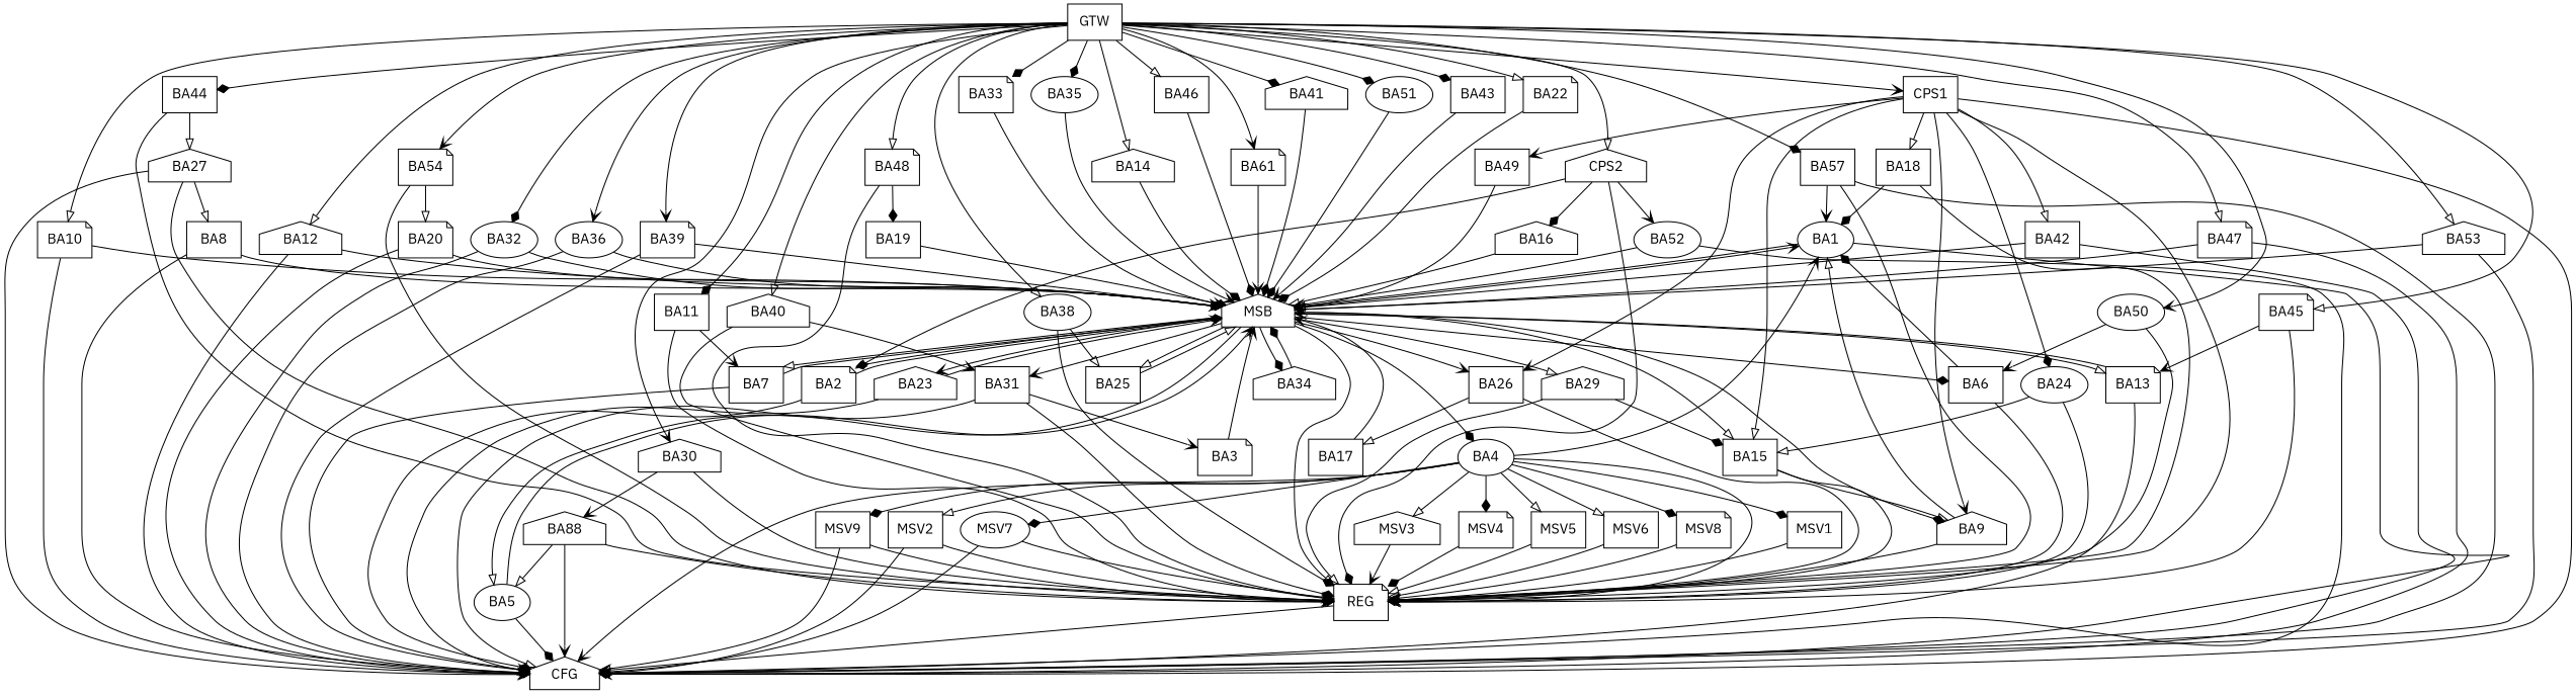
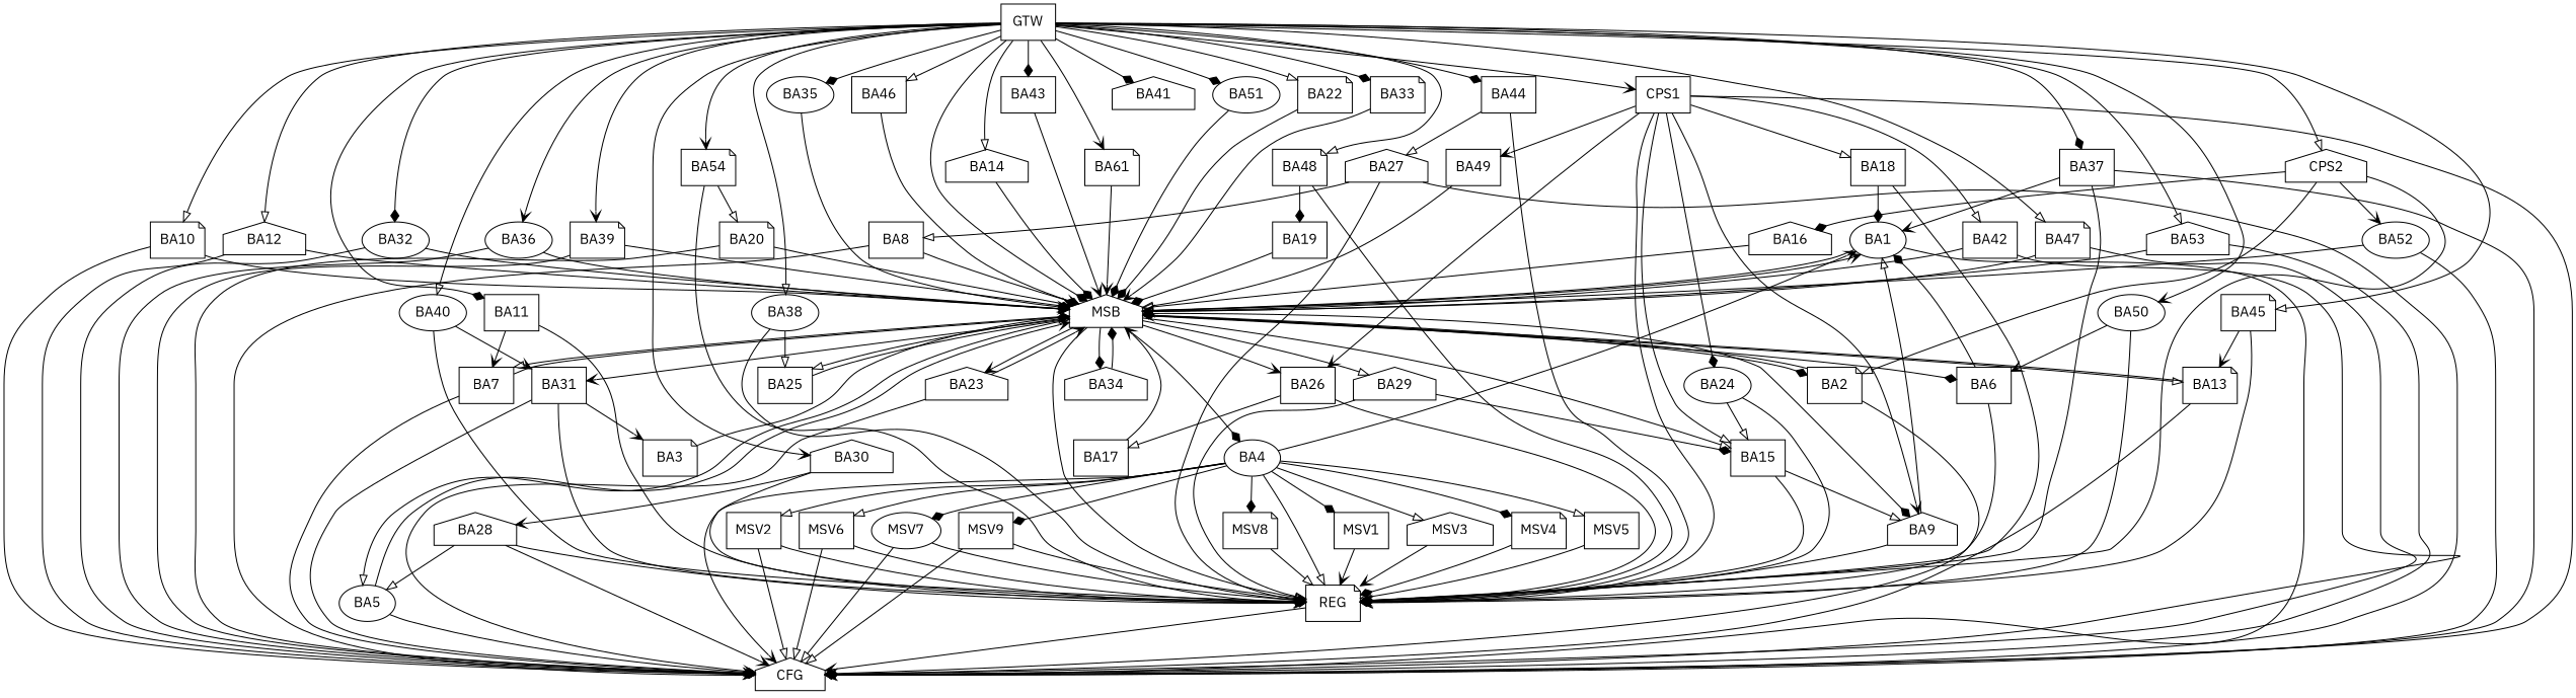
  strict digraph {
    fontname="IBM Plex Sans"
    node [fontname="IBM Plex Sans" shape=box]
    edge [arrowhead=onormal fontname="IBM Plex Sans"]
    n1 [label=BA1 shape=ellipse]
    n2 [label=MSB shape=house]
    n3 [label=CFG shape=house]
    n4 [label=BA2 shape=note]
    n5 [label=BA4 shape=ellipse]
    n6 [label=REG shape=note]
    n7 [label=BA5 shape=ellipse]
    n8 [label=BA6]
    n9 [label=BA7]
    n10 [label=BA9 shape=house]
    n11 [label=BA13 shape=note]
    n12 [label=BA15]
    n13 [label=BA23 shape=house]
    n14 [label=BA25]
    n15 [label=BA26]
    n16 [label=BA29 shape=house]
    n17 [label=BA31]
    n18 [label=BA34 shape=house]
    n19 [label=BA3 shape=note]
    n20 [label=MSV1]
    n21 [label=MSV2]
    n22 [label=MSV3 shape=house]
    n23 [label=MSV4 shape=note]
    n24 [label=MSV5]
    n25 [label=MSV6]
    n26 [label=MSV7 shape=ellipse]
    n27 [label=MSV8 shape=note]
    n28 [label=MSV9]
    n29 [label=BA8]
    n30 [label=BA10 shape=note]
    n31 [label=BA11]
    n32 [label=BA12 shape=house]
    n33 [label=BA14 shape=house]
    n34 [label=BA16 shape=house]
    n35 [label=BA17]
    n36 [label=BA18]
    n37 [label=BA19]
    n38 [label=BA20 shape=note]
    n39 [label=BA61 shape=note]
    n40 [label=BA22 shape=note]
    n41 [label=BA24 shape=ellipse]
    n42 [label=BA27 shape=house]
-   n43 [label=BA88 shape=house]
+   n43 [label=BA28 shape=house]
    n44 [label=BA30 shape=house]
    n45 [label=BA32 shape=ellipse]
    n46 [label=BA33 shape=note]
    n47 [label=BA35 shape=ellipse]
    n48 [label=BA36 shape=ellipse]
-   n49 [label=BA57]
+   n49 [label=BA37]
    n50 [label=BA38 shape=ellipse]
    n51 [label=BA39 shape=note]
-   n52 [label=BA40 shape=house]
+   n52 [label=BA40 shape=ellipse]
    n53 [label=BA41 shape=house]
    n54 [label=BA42]
    n55 [label=BA43]
    n56 [label=BA44]
    n57 [label=BA45 shape=note]
    n58 [label=BA46]
    n59 [label=BA47 shape=note]
    n60 [label=BA48 shape=note]
    n61 [label=BA49]
    n62 [label=BA50 shape=ellipse]
    n63 [label=BA51 shape=ellipse]
    n64 [label=BA52 shape=ellipse]
    n65 [label=BA53 shape=house]
    n66 [label=BA54 shape=note]
    n67 [label=CPS1]
    n68 [label=CPS2 shape=house]
    n69 [label=GTW]
    n1 -> n2
    n1 -> n3 [arrowhead=diamond]
    n2 -> n1 [arrowhead=vee]
    n2 -> n4 [arrowhead=diamond]
    n2 -> n5 [arrowhead=diamond]
    n2 -> n6
    n2 -> n7
    n2 -> n8 [arrowhead=diamond]
    n2 -> n9
    n2 -> n10 [arrowhead=diamond]
    n2 -> n11
    n2 -> n12
    n2 -> n13 [arrowhead=vee]
    n2 -> n14
    n2 -> n15 [arrowhead=vee]
    n2 -> n16
    n2 -> n17 [arrowhead=vee]
    n2 -> n18 [arrowhead=diamond]
    n4 -> n2 [arrowhead=diamond]
    n4 -> n3 [arrowhead=diamond]
    n5 -> n1 [arrowhead=vee]
    n5 -> n3 [arrowhead=vee]
    n5 -> n6
    n5 -> n20 [arrowhead=diamond]
    n5 -> n21
    n5 -> n22
    n5 -> n23 [arrowhead=diamond]
    n5 -> n24
    n5 -> n25
    n5 -> n26 [arrowhead=diamond]
    n5 -> n27 [arrowhead=diamond]
    n5 -> n28 [arrowhead=diamond]
    n6 -> n3 [arrowhead=vee]
    n7 -> n2 [arrowhead=vee]
    n7 -> n3 [arrowhead=diamond]
    n8 -> n1 [arrowhead=diamond]
    n8 -> n6 [arrowhead=vee]
    n9 -> n2 [arrowhead=diamond]
    n9 -> n3 [arrowhead=diamond]
    n10 -> n1
    n10 -> n6 [arrowhead=vee]
    n11 -> n2 [arrowhead=vee]
    n11 -> n3 [arrowhead=diamond]
    n12 -> n6 [arrowhead=diamond]
    n12 -> n10
    n13 -> n2 [arrowhead=vee]
    n13 -> n3 [arrowhead=vee]
    n14 -> n2
    n15 -> n6 [arrowhead=diamond]
    n15 -> n35
    n16 -> n6
    n16 -> n12 [arrowhead=diamond]
    n17 -> n3
    n17 -> n6 [arrowhead=diamond]
    n17 -> n19 [arrowhead=vee]
    n18 -> n2 [arrowhead=diamond]
    n19 -> n2 [arrowhead=vee]
    n20 -> n6 [arrowhead=vee]
    n21 -> n3
    n21 -> n6 [arrowhead=diamond]
    n22 -> n6 [arrowhead=vee]
    n23 -> n6 [arrowhead=diamond]
    n24 -> n6
+   n25 -> n3
    n25 -> n6
    n26 -> n3
    n26 -> n6
    n27 -> n6
    n28 -> n3
    n28 -> n6
    n29 -> n2 [arrowhead=vee]
    n29 -> n3
    n30 -> n2 [arrowhead=vee]
    n30 -> n3 [arrowhead=diamond]
    n31 -> n6
    n31 -> n9 [arrowhead=vee]
    n32 -> n2
    n32 -> n3 [arrowhead=vee]
    n33 -> n2 [arrowhead=diamond]
    n34 -> n2
    n35 -> n2 [arrowhead=vee]
    n36 -> n1 [arrowhead=diamond]
    n36 -> n6 [arrowhead=diamond]
    n37 -> n2 [arrowhead=diamond]
    n38 -> n2 [arrowhead=vee]
    n38 -> n3 [arrowhead=vee]
    n39 -> n2 [arrowhead=vee]
    n40 -> n2 [arrowhead=diamond]
    n41 -> n6 [arrowhead=diamond]
    n41 -> n12
    n42 -> n3 [arrowhead=vee]
    n42 -> n6 [arrowhead=diamond]
    n42 -> n29
    n43 -> n3 [arrowhead=vee]
    n43 -> n6 [arrowhead=vee]
    n43 -> n7
    n44 -> n6 [arrowhead=vee]
    n44 -> n43 [arrowhead=vee]
    n45 -> n2 [arrowhead=diamond]
    n45 -> n3 [arrowhead=diamond]
    n46 -> n2 [arrowhead=vee]
    n47 -> n2 [arrowhead=vee]
    n48 -> n2
    n48 -> n3 [arrowhead=diamond]
    n49 -> n1 [arrowhead=vee]
    n49 -> n3 [arrowhead=diamond]
    n49 -> n6 [arrowhead=vee]
    n50 -> n6 [arrowhead=diamond]
    n50 -> n14
    n51 -> n2 [arrowhead=diamond]
    n51 -> n3 [arrowhead=vee]
    n52 -> n6
    n52 -> n17 [arrowhead=vee]
-   n53 -> n2 [arrowhead=diamond]
+   n69 -> n2 [arrowhead=diamond]
    n54 -> n2
    n54 -> n3 [arrowhead=vee]
    n55 -> n2 [arrowhead=vee]
    n56 -> n6 [arrowhead=diamond]
    n56 -> n42
    n57 -> n6
    n57 -> n11 [arrowhead=vee]
    n58 -> n2 [arrowhead=diamond]
    n59 -> n2 [arrowhead=vee]
    n59 -> n3 [arrowhead=vee]
    n60 -> n6 [arrowhead=vee]
    n60 -> n37 [arrowhead=diamond]
    n61 -> n2
    n62 -> n6 [arrowhead=vee]
    n62 -> n8 [arrowhead=vee]
    n63 -> n2 [arrowhead=diamond]
    n64 -> n2 [arrowhead=vee]
    n64 -> n3
    n65 -> n2 [arrowhead=vee]
    n65 -> n3 [arrowhead=diamond]
    n66 -> n6 [arrowhead=vee]
    n66 -> n38
    n67 -> n3 [arrowhead=diamond]
    n67 -> n6 [arrowhead=vee]
    n67 -> n10 [arrowhead=vee]
    n67 -> n12
    n67 -> n15 [arrowhead=vee]
    n67 -> n36
    n67 -> n41 [arrowhead=diamond]
    n67 -> n54
    n67 -> n61 [arrowhead=vee]
    n68 -> n4
    n68 -> n6 [arrowhead=diamond]
    n68 -> n34 [arrowhead=diamond]
    n68 -> n64 [arrowhead=vee]
    n69 -> n30
    n69 -> n31 [arrowhead=diamond]
    n69 -> n32
    n69 -> n33
    n69 -> n39 [arrowhead=vee]
    n69 -> n40
    n69 -> n44 [arrowhead=vee]
    n69 -> n45 [arrowhead=diamond]
    n69 -> n46 [arrowhead=diamond]
    n69 -> n47 [arrowhead=diamond]
    n69 -> n48 [arrowhead=vee]
    n69 -> n49 [arrowhead=diamond]
    n69 -> n50
    n69 -> n51 [arrowhead=vee]
    n69 -> n52
    n69 -> n53 [arrowhead=diamond]
    n69 -> n55 [arrowhead=diamond]
    n69 -> n56 [arrowhead=diamond]
    n69 -> n57
    n69 -> n58
    n69 -> n59
    n69 -> n60
    n69 -> n62 [arrowhead=vee]
    n69 -> n63 [arrowhead=diamond]
    n69 -> n65
    n69 -> n66 [arrowhead=vee]
    n69 -> n67 [arrowhead=vee]
    n69 -> n68
  }
